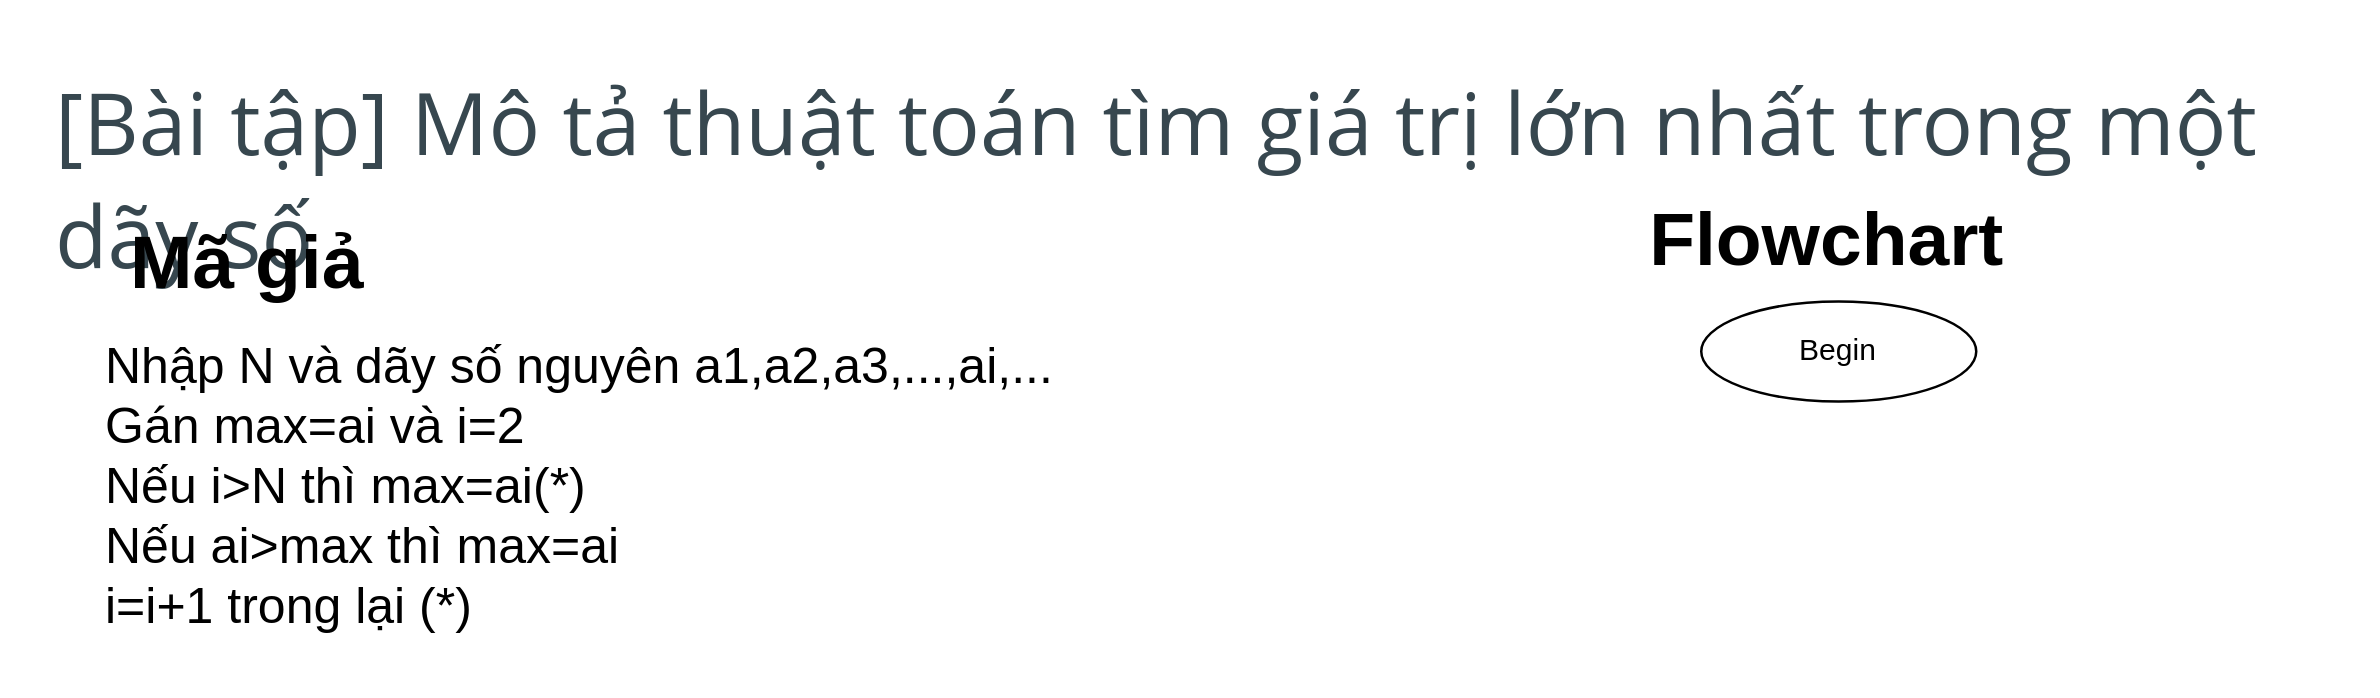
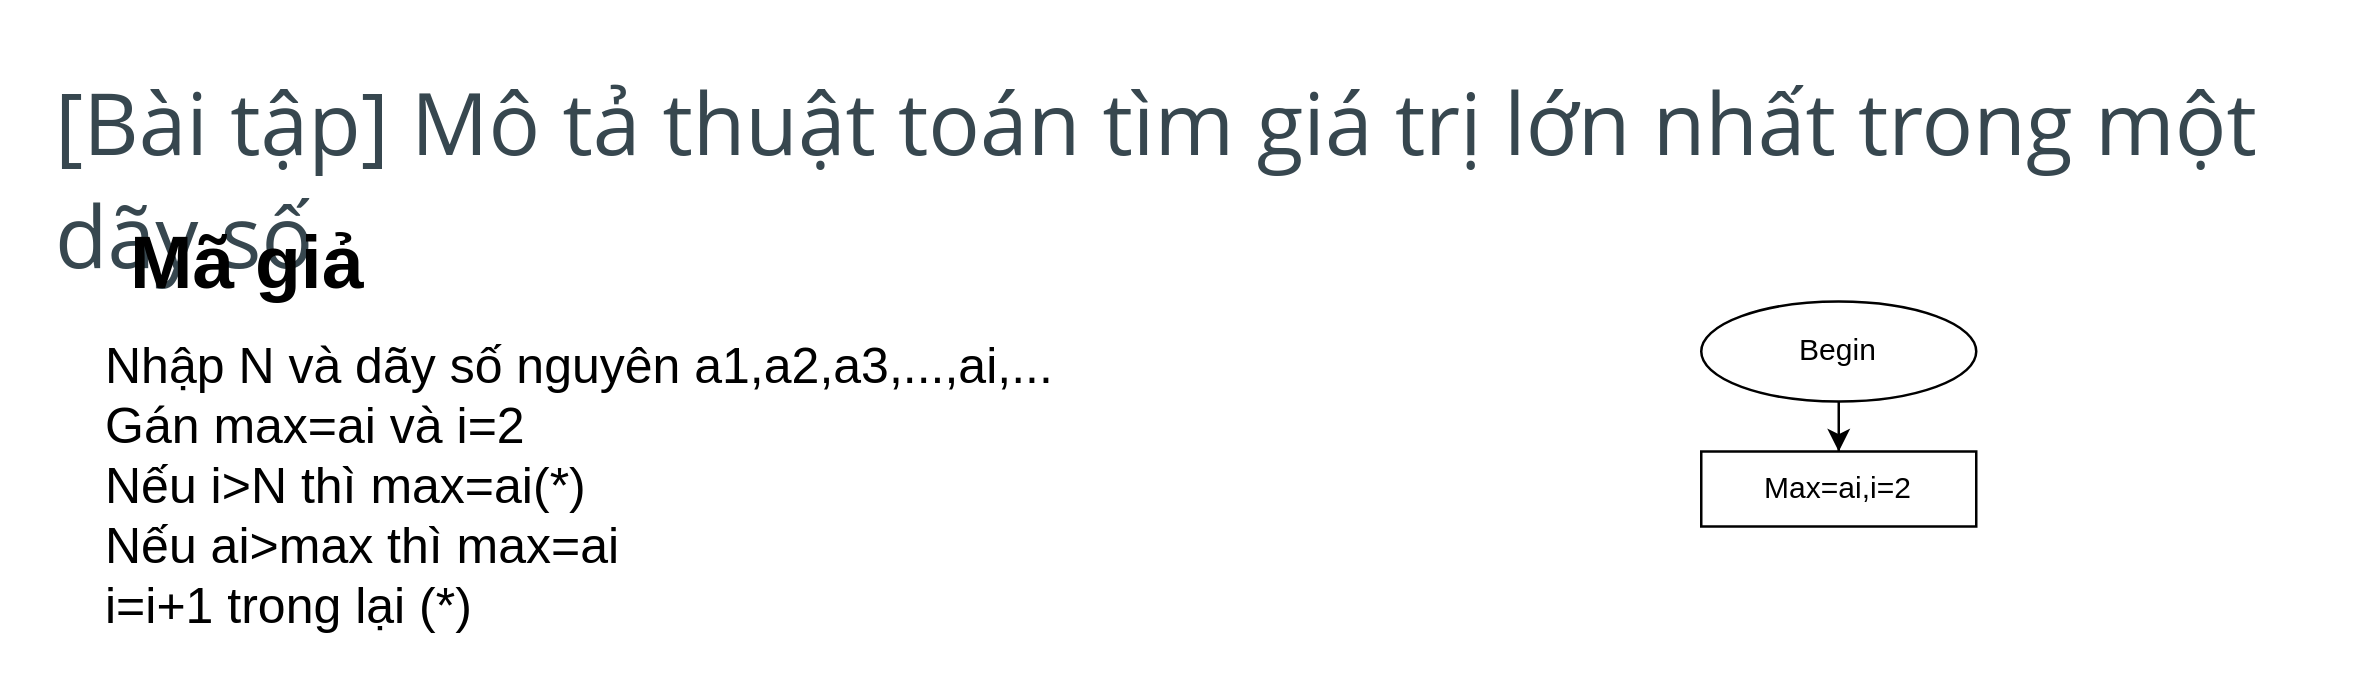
  <mxCell id="0" />
  <mxCell id="1" parent="0" />
  <mxCell id="2" value="&lt;h2 id=&quot;yui_3_17_2_1_1606893347823_39&quot; style=&quot;box-sizing: border-box; margin-top: 0px; margin-bottom: 0.5rem; font-family: &amp;quot;open sans&amp;quot;; font-weight: 400; line-height: 1.3; color: rgb(55, 71, 79); font-size: 2.143rem; font-style: normal; letter-spacing: normal; text-align: left; text-indent: 0px; text-transform: none; word-spacing: 0px; background-color: rgb(255, 255, 255);&quot;&gt;[Bài tập] Mô tả thuật toán tìm giá trị lớn nhất trong một dãy số&lt;/h2&gt;&lt;div id=&quot;intro&quot; class=&quot;box py-3 generalbox boxaligncenter&quot; style=&quot;box-sizing: border-box; padding-top: 1rem; padding-bottom: 1rem; color: rgb(82, 96, 105); font-family: &amp;quot;open sans&amp;quot;, sans-serif; font-size: 14px; font-style: normal; font-weight: 400; letter-spacing: normal; text-align: left; text-indent: 0px; text-transform: none; word-spacing: 0px; background-color: rgb(255, 255, 255);&quot;&gt;&lt;div class=&quot;no-overflow&quot; style=&quot;box-sizing: border-box ; overflow: auto&quot;&gt;&lt;br class=&quot;Apple-interchange-newline&quot;&gt;&#10;&#10;&lt;/div&gt;&lt;/div&gt;" style="text;whiteSpace=wrap;html=1;" vertex="1" parent="1"><mxGeometry x="20" width="910" height="50" as="geometry" y="20" /></mxCell>
  <mxCell id="3" value="&lt;font style=&quot;font-size: 30px&quot;&gt;&lt;b&gt;Mã giả&lt;/b&gt;&lt;/font&gt;" style="text;whiteSpace=wrap;html=1;" vertex="1" parent="1"><mxGeometry x="50" y="80" width="130" height="30" as="geometry" /></mxCell>
- <mxCell id="4" value="&lt;font style=&quot;font-size: 30px&quot;&gt;Flowchart&lt;/font&gt;" style="text;html=1;align=center;verticalAlign=middle;resizable=0;points=[];autosize=1;fontStyle=1" vertex="1" parent="1"><mxGeometry x="650" y="80" width="160" height="30" as="geometry" /></mxCell>
+ <mxCell id="5" style="edgeStyle=orthogonalEdgeStyle;rounded=0;orthogonalLoop=1;jettySize=auto;html=1;" edge="1" parent="1" source="6" target="7"><mxGeometry relative="1" as="geometry" /></mxCell>
  <mxCell id="6" value="Begin" style="ellipse;whiteSpace=wrap;html=1;" vertex="1" parent="1"><mxGeometry x="680" y="120" width="110" height="40" as="geometry" /></mxCell>
+ <mxCell id="7" value="Max=ai,i=2" style="rounded=0;whiteSpace=wrap;html=1;" vertex="1" parent="1"><mxGeometry x="680" y="180" width="110" height="30" as="geometry" /></mxCell>
  <mxCell id="8" value="&lt;div style=&quot;font-size: 20px&quot;&gt;&lt;font style=&quot;font-size: 20px&quot;&gt;Nhập N và dãy số nguyên a1,a2,a3,...,ai,...&lt;/font&gt;&lt;/div&gt;&lt;div style=&quot;font-size: 20px&quot;&gt;&lt;font style=&quot;font-size: 20px&quot;&gt;Gán max=ai và i=2&lt;/font&gt;&lt;/div&gt;&lt;div style=&quot;font-size: 20px&quot;&gt;&lt;font style=&quot;font-size: 20px&quot;&gt;Nếu i&amp;gt;N thì max=ai(*)&lt;/font&gt;&lt;/div&gt;&lt;div style=&quot;font-size: 20px&quot;&gt;&lt;font style=&quot;font-size: 20px&quot;&gt;Nếu ai&amp;gt;max thì max=ai&lt;/font&gt;&lt;/div&gt;&lt;div style=&quot;font-size: 20px&quot;&gt;&lt;font style=&quot;font-size: 20px&quot;&gt;i=i+1 trong lại (*)&lt;/font&gt;&lt;/div&gt;&lt;div style=&quot;font-size: 20px&quot;&gt;&lt;br&gt;&lt;/div&gt;" style="text;html=1;align=left;verticalAlign=middle;resizable=0;points=[];autosize=1;" vertex="1" parent="1"><mxGeometry x="40" y="160" width="390" height="90" as="geometry" /></mxCell>
